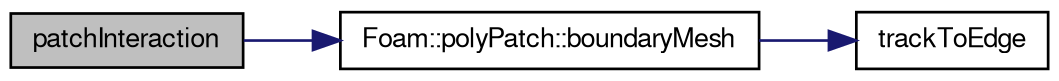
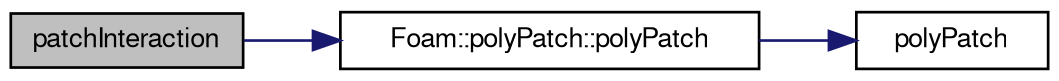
  digraph {
    rankdir=LR
    node [color=black fontname=FreeSans fontsize=10 shape=record]
    edge [color=midnightblue fontname=FreeSans fontsize=10 labelfontname=FreeSans labelfontsize=10 style=solid]
    n1 [fillcolor=grey75 fontcolor=black height=0.2 label=patchInteraction style=filled width=0.4]
-   n2 [height=0.2 label="Foam::polyPatch::boundaryMesh" width=0.4]
-   n3 [height=0.2 label=trackToEdge width=0.4]
+   n2 [height=0.2 label="Foam::polyPatch::polyPatch" width=0.4]
+   n3 [height=0.2 label=polyPatch width=0.4]
    n1 -> n2
    n2 -> n3
  }
